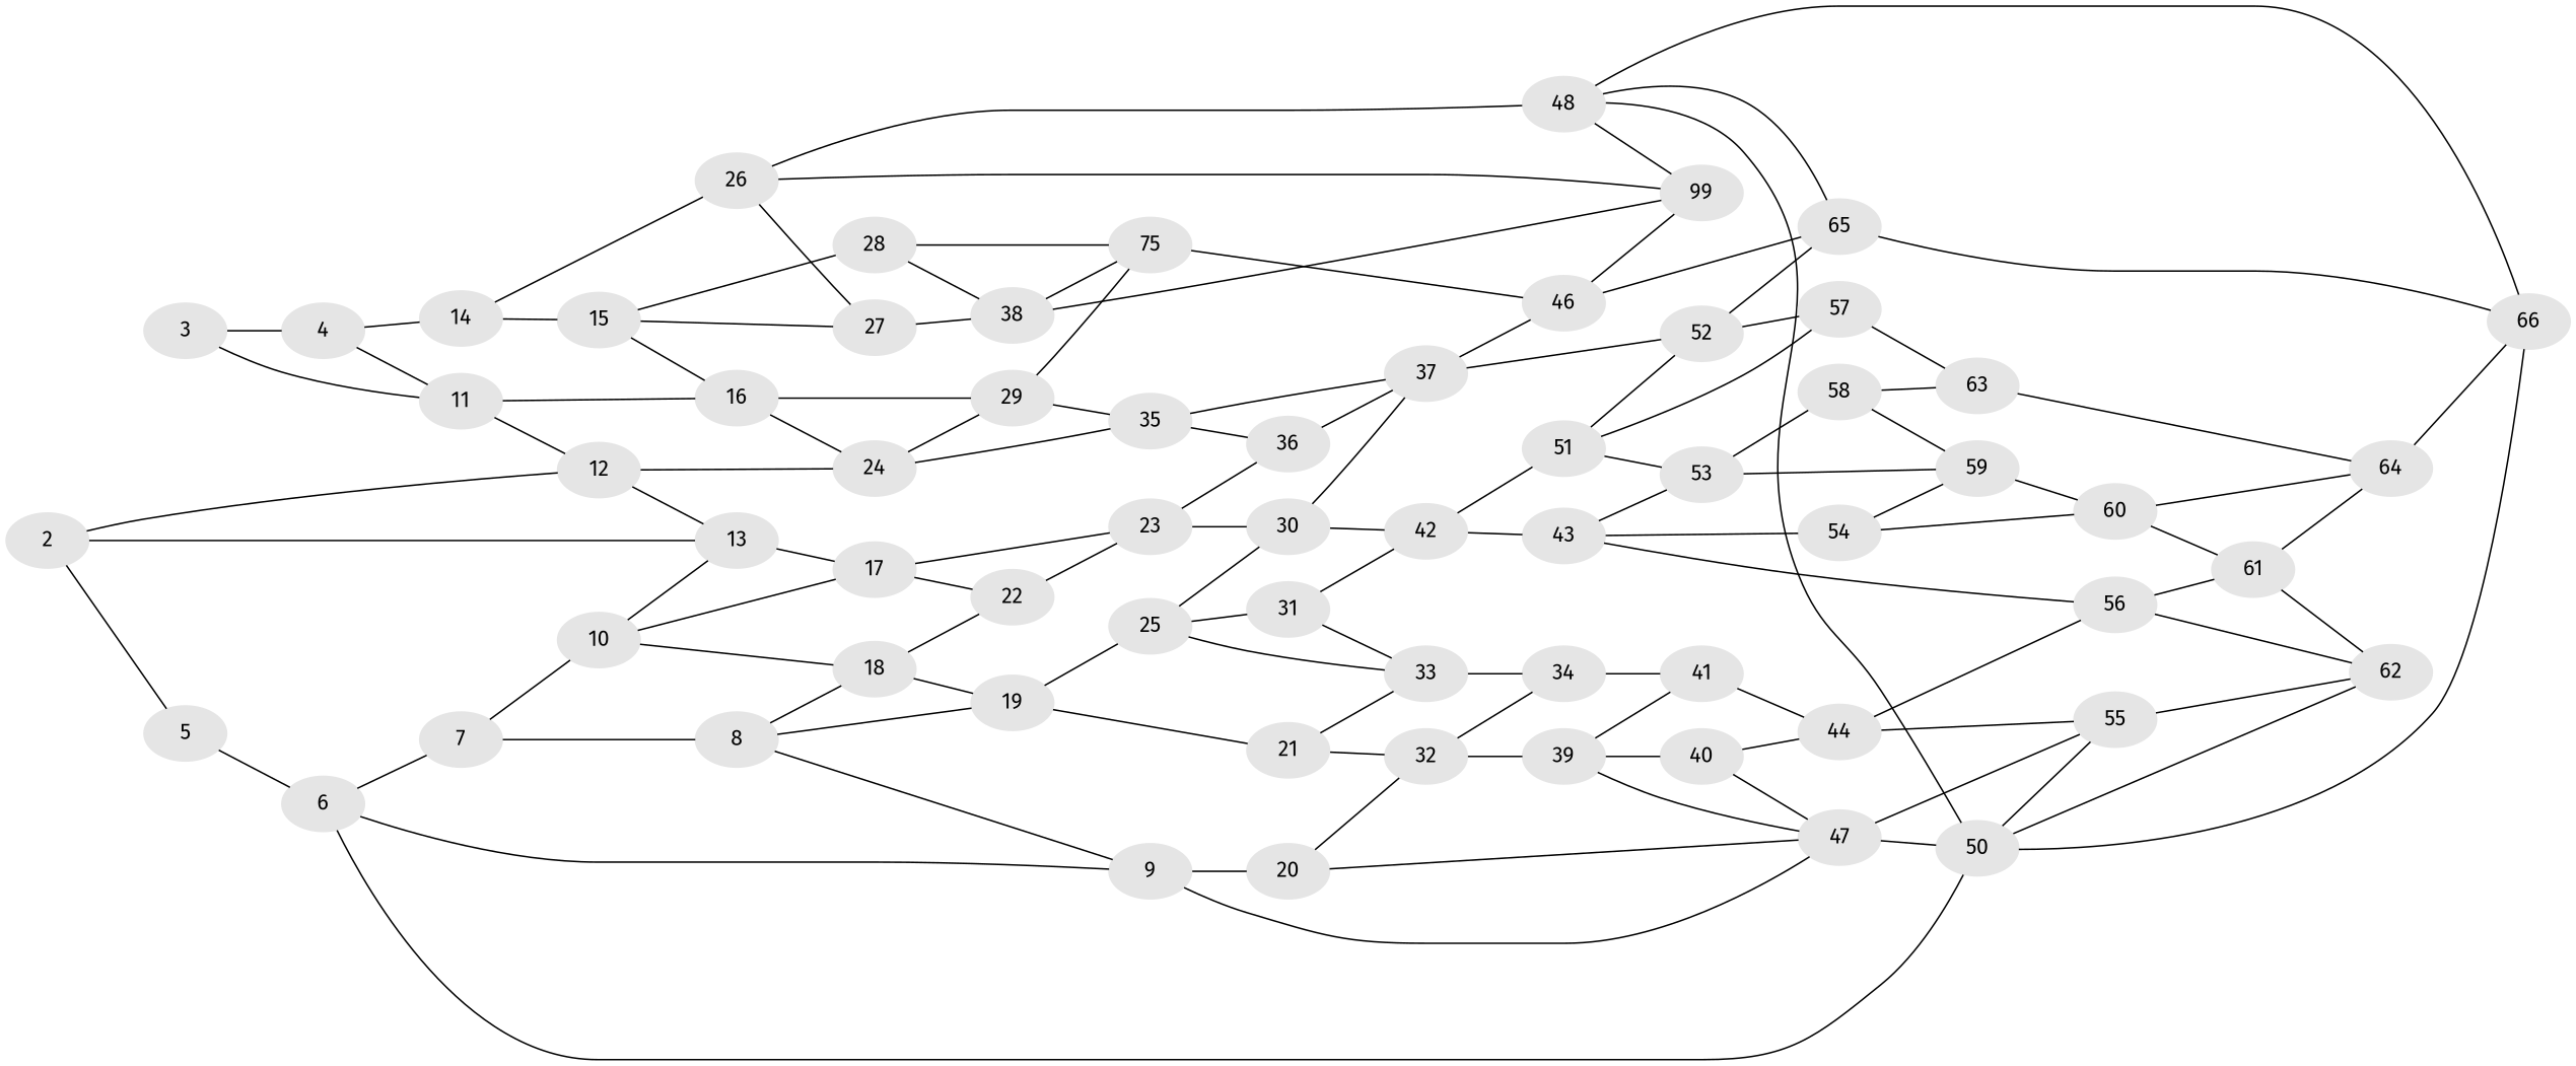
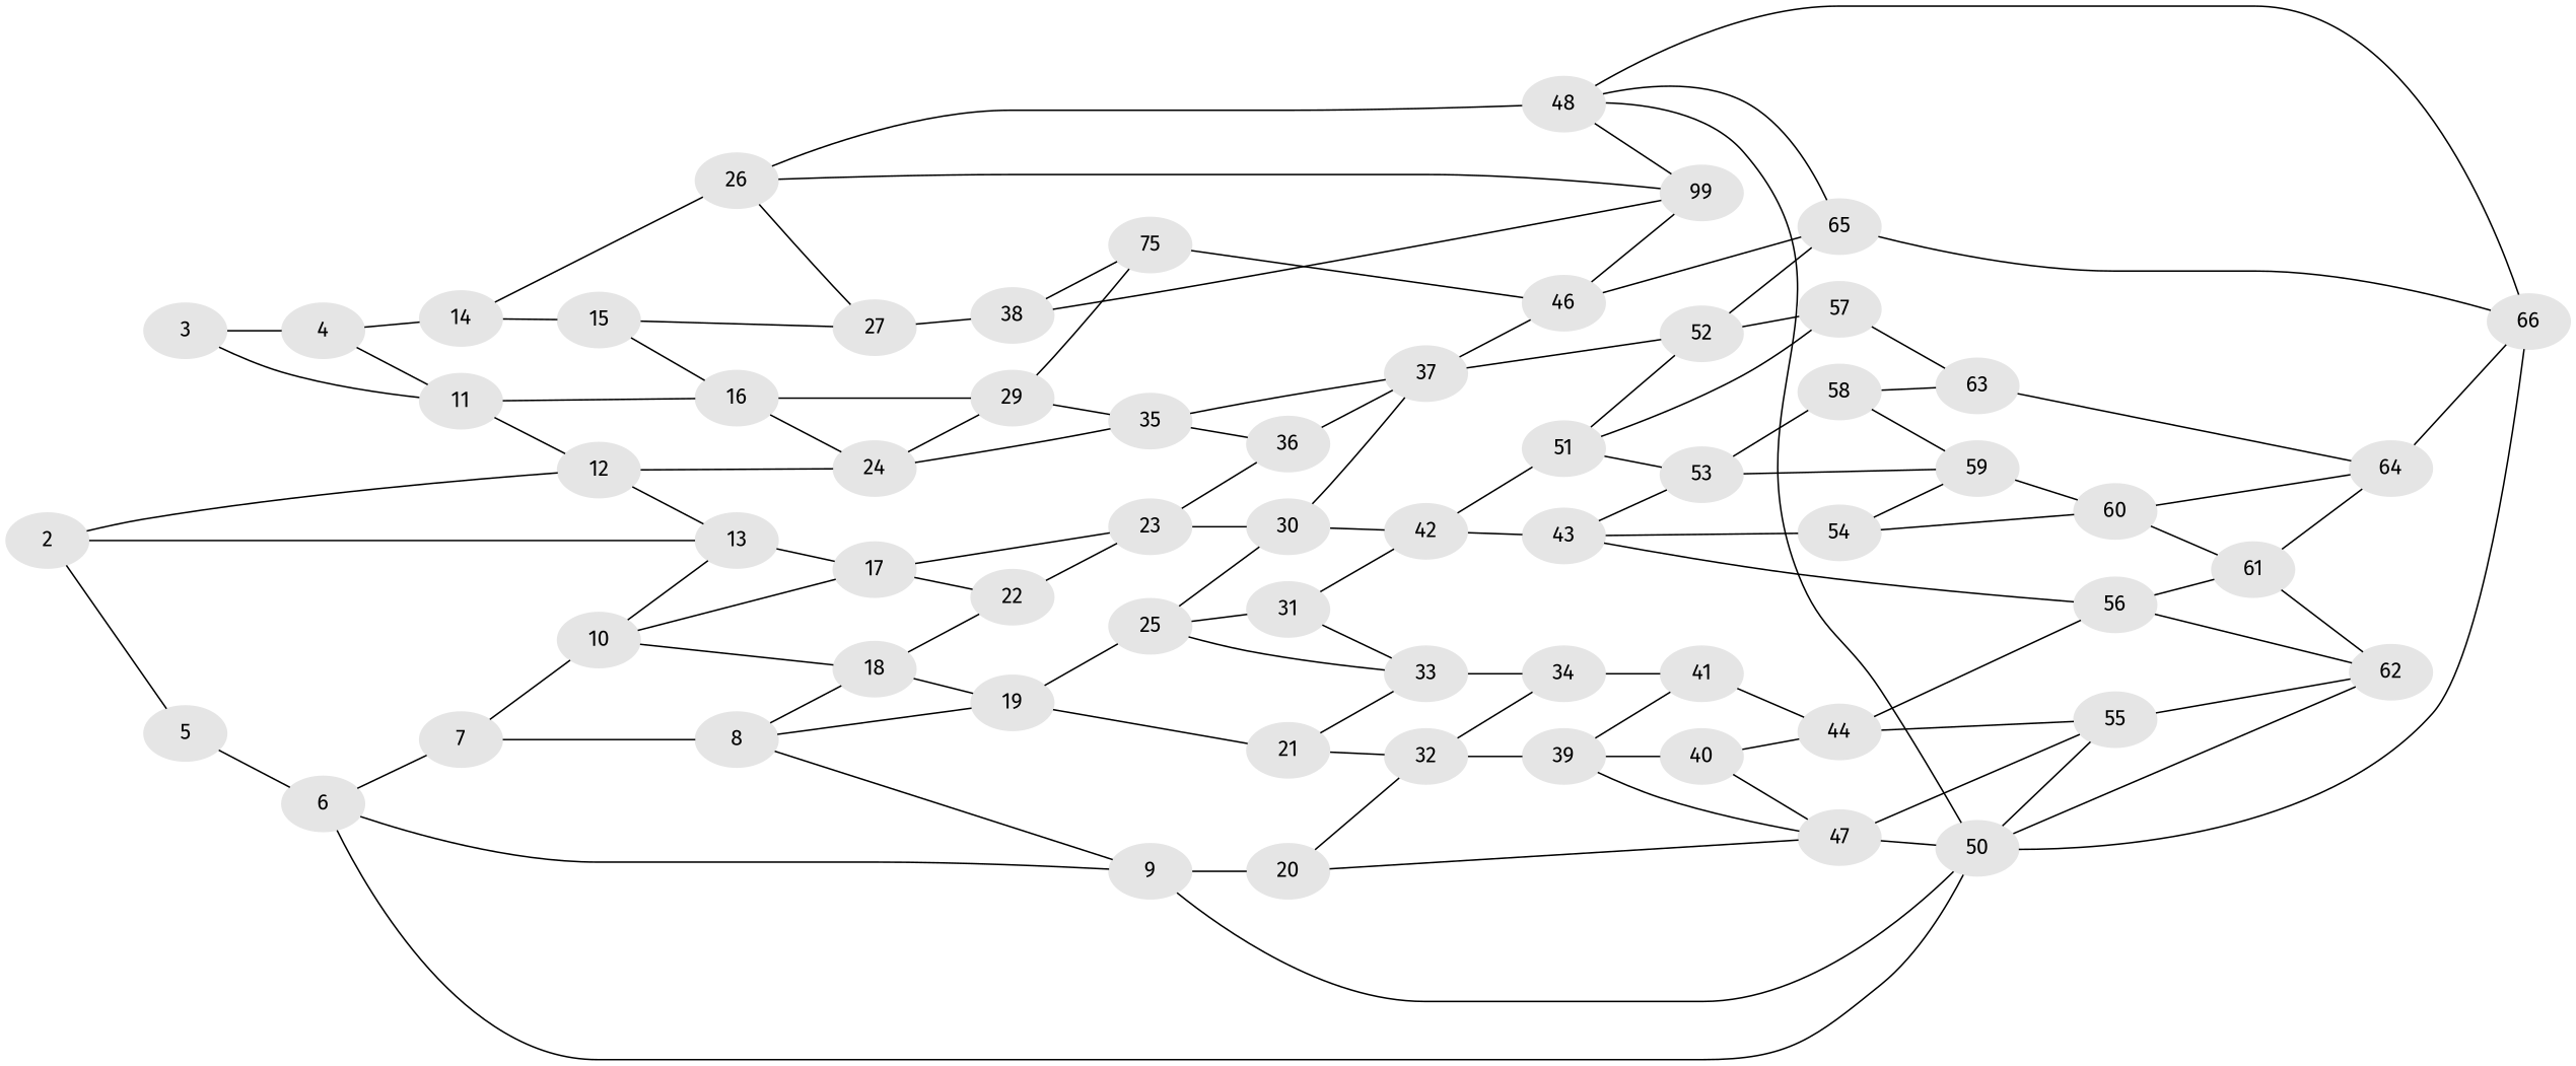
  graph {
    fontname="Fira Sans"
    rankdir=LR
    node [color=gray90 fontname="Fira Sans" style=filled]
    edge [fontname="Fira Sans" weight=1.0]
    2
    5
    12
    13
    14
    15
    26
    48
    50
    n10 [label=99]
    65
    66
    6
    24
    17
    3
    4
    11
    16
    7
    9
    8
    10
    20
    47
    55
    62
    18
    19
    22
    21
    25
    32
    23
    29
    35
    27
-   28
    38
    n40 [label=75]
    30
    36
    33
    31
    34
    39
    42
    37
    46
    43
    51
    41
    40
    44
    52
    57
    56
    53
    54
    58
    59
    60
    61
    63
    64
    2 -- 5
    2 -- 12
    2 -- 13
    5 -- 6
    12 -- 13
    12 -- 24
    13 -- 17
    14 -- 15
    14 -- 26
    15 -- 16
    15 -- 27
-   15 -- 28
    26 -- 48
    26 -- n10
    26 -- 27
    48 -- 50
    48 -- n10
    48 -- 65
    48 -- 66
    50 -- 66
    50 -- 55
    50 -- 62
    65 -- 66
    6 -- 50
    6 -- 7
    6 -- 9
    24 -- 29
    24 -- 35
    17 -- 22
    17 -- 23
    3 -- 4 [weight=2.0]
    3 -- 11
    4 -- 14
    4 -- 11
    11 -- 12
    11 -- 16
    16 -- 24
    16 -- 29
    7 -- 8
    7 -- 10
    9 -- 20
-   9 -- 47
+   9 -- 50
    8 -- 9
    8 -- 18
    8 -- 19
    10 -- 13
    10 -- 17
    10 -- 18
    20 -- 47
    20 -- 32
    47 -- 50
    47 -- 55
    55 -- 62
    18 -- 19
    18 -- 22
    19 -- 21
    19 -- 25
    22 -- 23
    21 -- 32
    21 -- 33
    25 -- 30
    25 -- 33
    25 -- 31
    32 -- 34
    32 -- 39
    23 -- 30
    23 -- 36
    29 -- 35
    29 -- n40
    35 -- 36
    35 -- 37
    27 -- 38
-   28 -- 38
-   28 -- n40
    38 -- n10
    38 -- n40
    n40 -- 46
    30 -- 42
    30 -- 37
    36 -- 37
    33 -- 34
    31 -- 33
    31 -- 42
    34 -- 41
    39 -- 47
    39 -- 41
    39 -- 40
    42 -- 43
    42 -- 51
    37 -- 46
    37 -- 52
    46 -- n10
    46 -- 65
    43 -- 56
    43 -- 53
    43 -- 54
    51 -- 52
    51 -- 57
    51 -- 53
    41 -- 44
    40 -- 47
    40 -- 44
    44 -- 55
    44 -- 56
    52 -- 65
    52 -- 57
    57 -- 63
    56 -- 62
    56 -- 61
    53 -- 58
    53 -- 59
    54 -- 59
    54 -- 60
    58 -- 59
    58 -- 63 [weight=2.0]
    59 -- 60
    60 -- 61
    60 -- 64
    61 -- 62
    61 -- 64
    63 -- 64
    64 -- 66
  }
